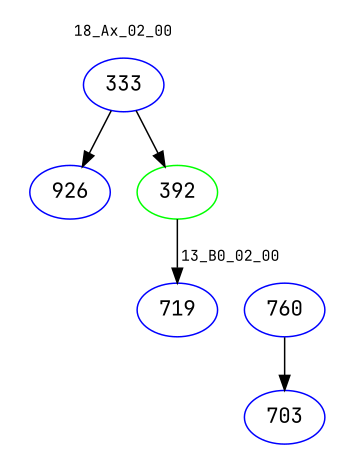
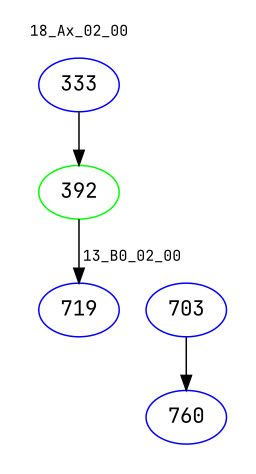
  digraph {
    fontname="JetBrains Mono"
    node [color=blue fontname="JetBrains Mono"]
    edge [color=black fontname="JetBrains Mono"]
    n1 [label=333]
-   n2 [label=926]
    n3 [color=green label=392]
    n4 [label=703]
    n5 [label=760]
    n6 [label=719]
    subgraph cluster_1 {
      color=white
      fontsize=10
      label="18_Ax_02_00"
      n1
-     n2
      n3
    }
    subgraph cluster_2 {
      color=white
      fontsize=10
      label="13_B0_02_00"
      n4
      n5
      n6
    }
-   n1 -> n2
    n1 -> n3
    n3 -> n6
-   n5 -> n4
+   n4 -> n5
  }
